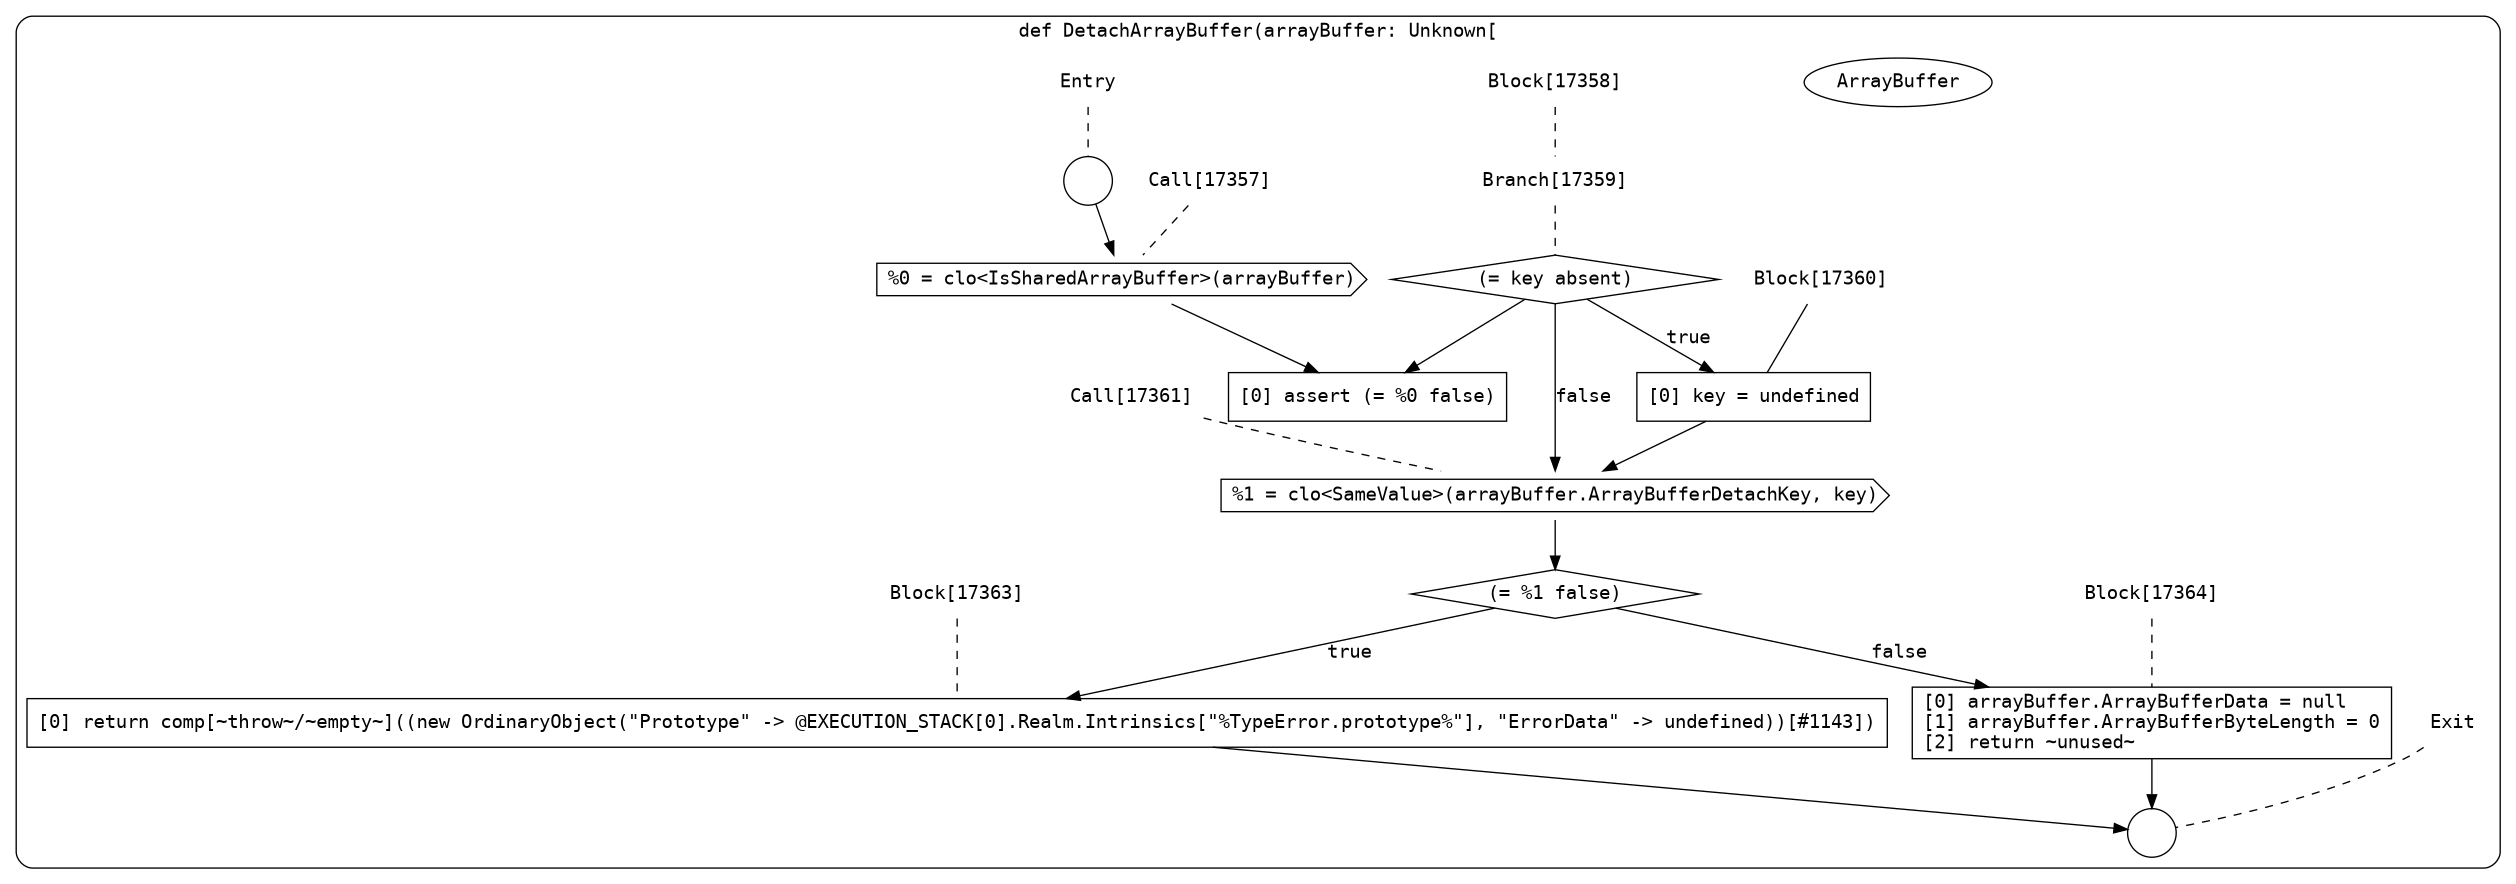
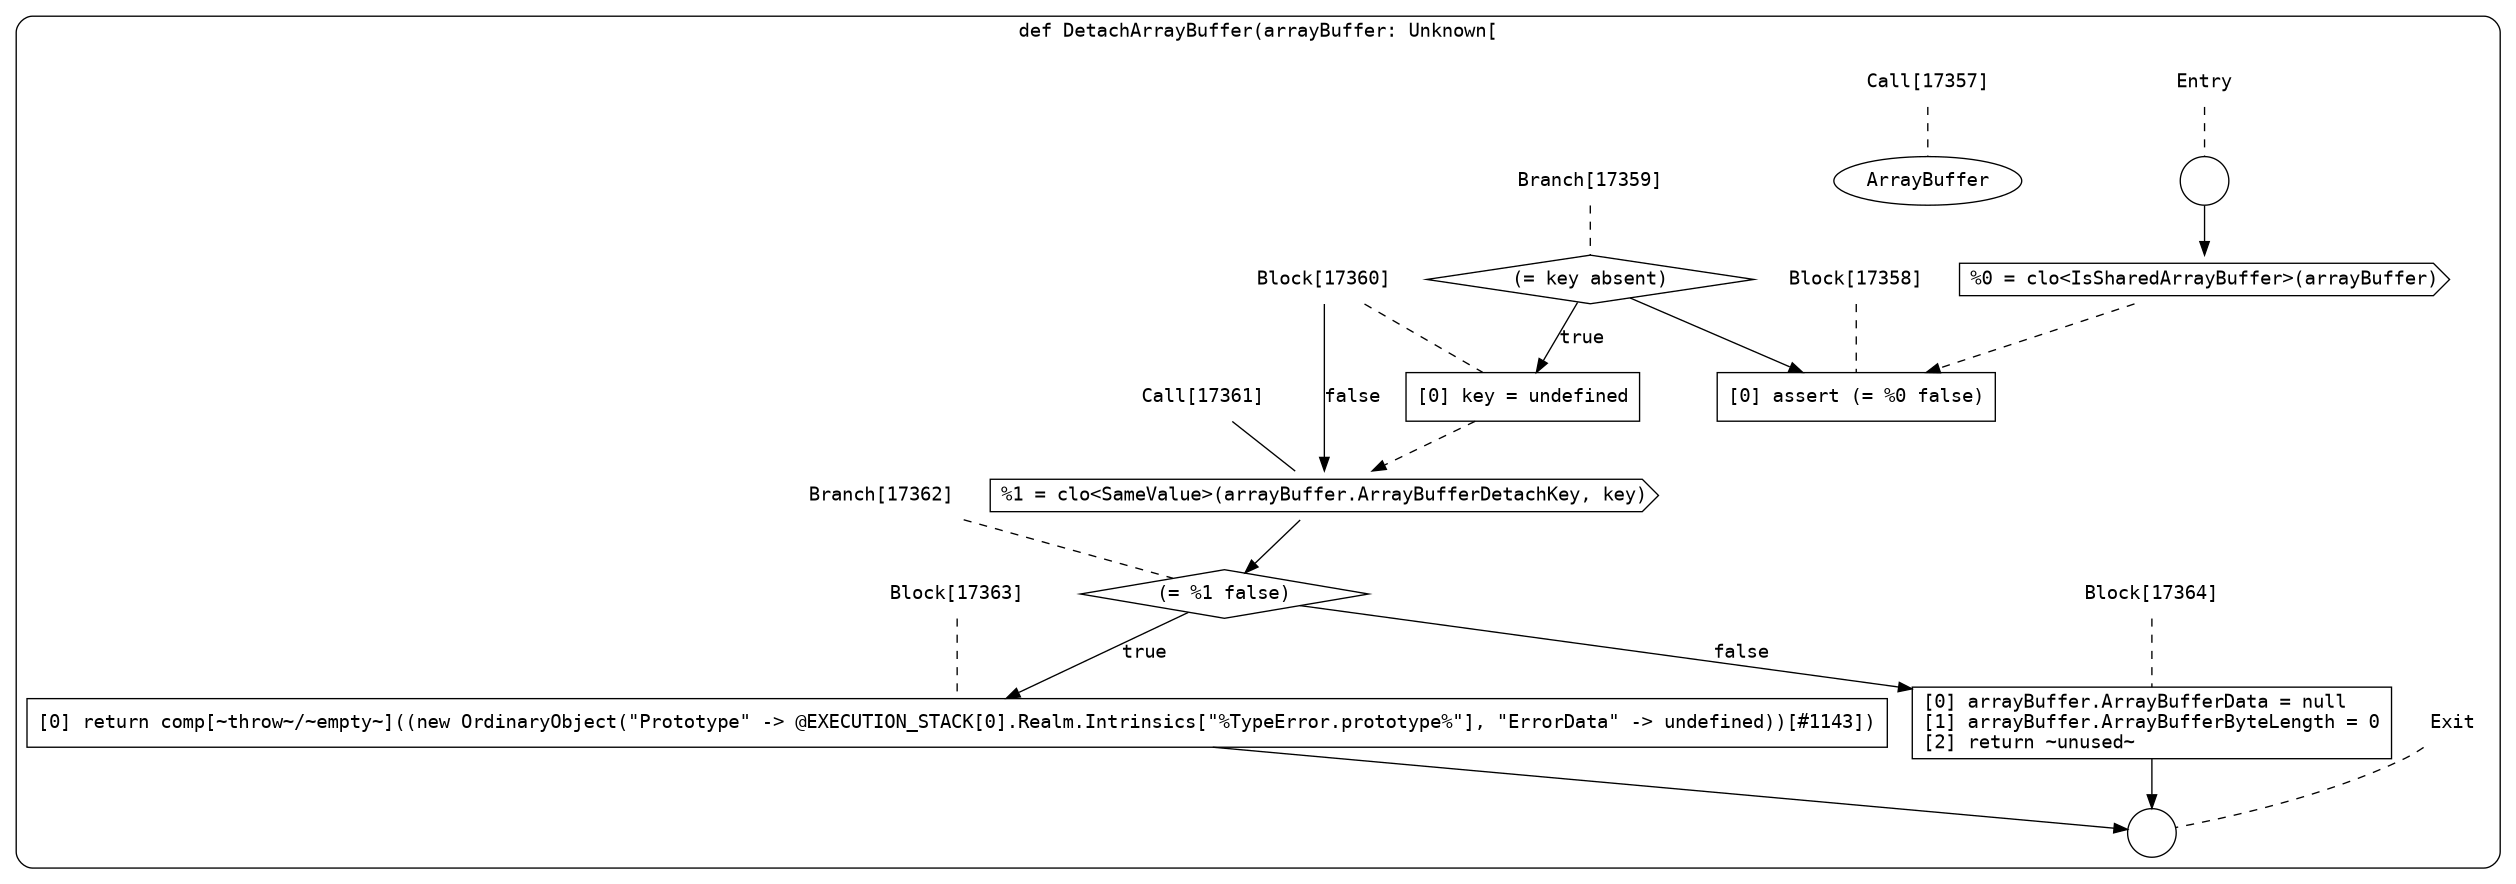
  digraph {
    fontname="DejaVu Sans Mono"
    node [fontname="DejaVu Sans Mono" shape=none]
    edge [color=black fontname="DejaVu Sans Mono"]
    ArrayBuffer [shape=""]
    n2 [label=<<font color="black">Entry</font>>]
    n3 [color=black fillcolor=white label=" " shape=circle style=filled]
    n4 [color=black fillcolor=white label=<<font color="black">%0 = clo&lt;IsSharedArrayBuffer&gt;(arrayBuffer)</font>> shape=cds style=filled]
    n5 [color=black fillcolor=white label=<<font color="black">[0] assert (= %0 false)<BR ALIGN="LEFT"/></font>> shape=box style=filled]
    n6 [label=<<font color="black">Exit</font>>]
    n7 [color=black fillcolor=white label=" " shape=circle style=filled]
    n8 [label=<<font color="black">Call[17357]</font>>]
    n9 [color=black fillcolor=white label=<<font color="black">(= key absent)</font>> shape=diamond style=filled]
    n10 [label=<<font color="black">Block[17358]</font>>]
    n11 [color=black fillcolor=white label=<<font color="black">[0] key = undefined<BR ALIGN="LEFT"/></font>> shape=box style=filled]
    n12 [color=black fillcolor=white label=<<font color="black">%1 = clo&lt;SameValue&gt;(arrayBuffer.ArrayBufferDetachKey, key)</font>> shape=cds style=filled]
    n13 [label=<<font color="black">Branch[17359]</font>>]
    n14 [color=black fillcolor=white label=<<font color="black">(= %1 false)</font>> shape=diamond style=filled]
    n15 [label=<<font color="black">Block[17360]</font>>]
    n16 [label=<<font color="black">Call[17361]</font>>]
    n17 [color=black fillcolor=white label=<<font color="black">[0] return comp[~throw~/~empty~]((new OrdinaryObject(&quot;Prototype&quot; -&gt; @EXECUTION_STACK[0].Realm.Intrinsics[&quot;%TypeError.prototype%&quot;], &quot;ErrorData&quot; -&gt; undefined))[#1143])<BR ALIGN="LEFT"/></font>> shape=box style=filled]
    n18 [color=black fillcolor=white label=<<font color="black">[0] arrayBuffer.ArrayBufferData = null<BR ALIGN="LEFT"/>[1] arrayBuffer.ArrayBufferByteLength = 0<BR ALIGN="LEFT"/>[2] return ~unused~<BR ALIGN="LEFT"/></font>> shape=box style=filled]
+   n19 [label=<<font color="black">Branch[17362]</font>>]
    n20 [label=<<font color="black">Block[17363]</font>>]
    n21 [label=<<font color="black">Block[17364]</font>>]
    subgraph cluster_1 {
      label="def DetachArrayBuffer(arrayBuffer: Unknown["
      style=rounded
      ArrayBuffer
      n2
      n3
      n4
      n5
      n6
      n7
      n8
      n9
      n10
      n11
      n12
      n13
      n14
      n15
      n16
      n17
      n18
+     n19
      n20
      n21
    }
    n2 -> n3 [arrowhead=none style=dashed]
    n3 -> n4
-   n4 -> n5
+   n4 -> n5 [style=dashed]
    n6 -> n7 [arrowhead=none style=dashed]
-   n8 -> n4 [arrowhead=none style=dashed]
+   n8 -> ArrayBuffer [arrowhead=none style=dashed]
    n9 -> n5
    n9 -> n11 [label=<<font color="black">true</font>>]
-   n9 -> n12 [label=<<font color="black">false</font>>]
-   n10 -> n13 [arrowhead=none style=dashed]
-   n11 -> n12
+   n15 -> n12 [label=<<font color="black">false</font>>]
+   n10 -> n5 [arrowhead=none style=dashed]
+   n11 -> n12 [style=dashed]
    n12 -> n14
    n13 -> n9 [arrowhead=none style=dashed]
    n14 -> n17 [label=<<font color="black">true</font>>]
    n14 -> n18 [label=<<font color="black">false</font>>]
-   n15 -> n11 [arrowhead=none style=solid]
-   n16 -> n12 [arrowhead=none style=dashed]
+   n15 -> n11 [arrowhead=none style=dashed]
+   n16 -> n12 [arrowhead=none style=solid]
    n17 -> n7
    n18 -> n7
+   n19 -> n14 [arrowhead=none style=dashed]
    n20 -> n17 [arrowhead=none style=dashed]
    n21 -> n18 [arrowhead=none style=dashed]
  }
